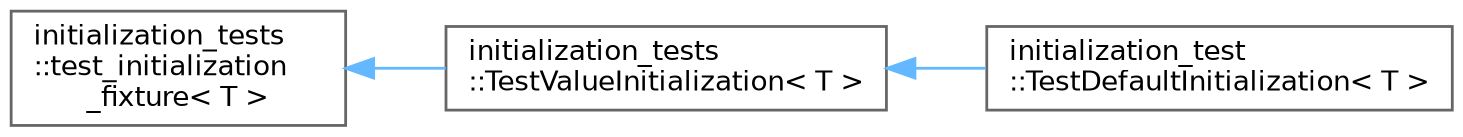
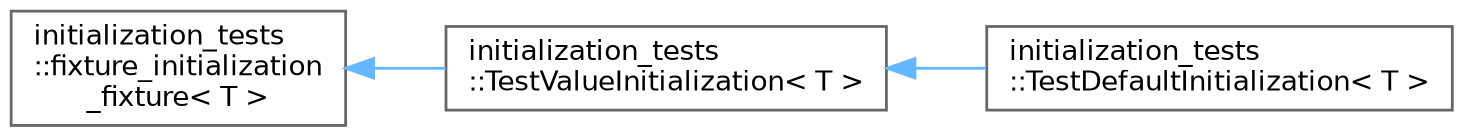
  digraph {
    rankdir=LR
    node [color=grey40 fillcolor=white fontname=Helvetica fontsize=10 shape=box style=filled]
    edge [color=steelblue1 dir=back fontname=Helvetica fontsize=10 labelfontname=Helvetica labelfontsize=10 style=solid]
-   n1 [height=0.2 label="initialization_tests\l::test_initialization\l_fixture\< T \>" width=0.4]
+   n1 [height=0.2 label="initialization_tests\l::fixture_initialization\l_fixture\< T \>" width=0.4]
    n2 [height=0.2 label="initialization_tests\l::TestValueInitialization\< T \>" width=0.4]
-   n3 [height=0.2 label="initialization_test\l::TestDefaultInitialization\< T \>" width=0.4]
+   n3 [height=0.2 label="initialization_tests\l::TestDefaultInitialization\< T \>" width=0.4]
    n1 -> n2
    n2 -> n3
  }
